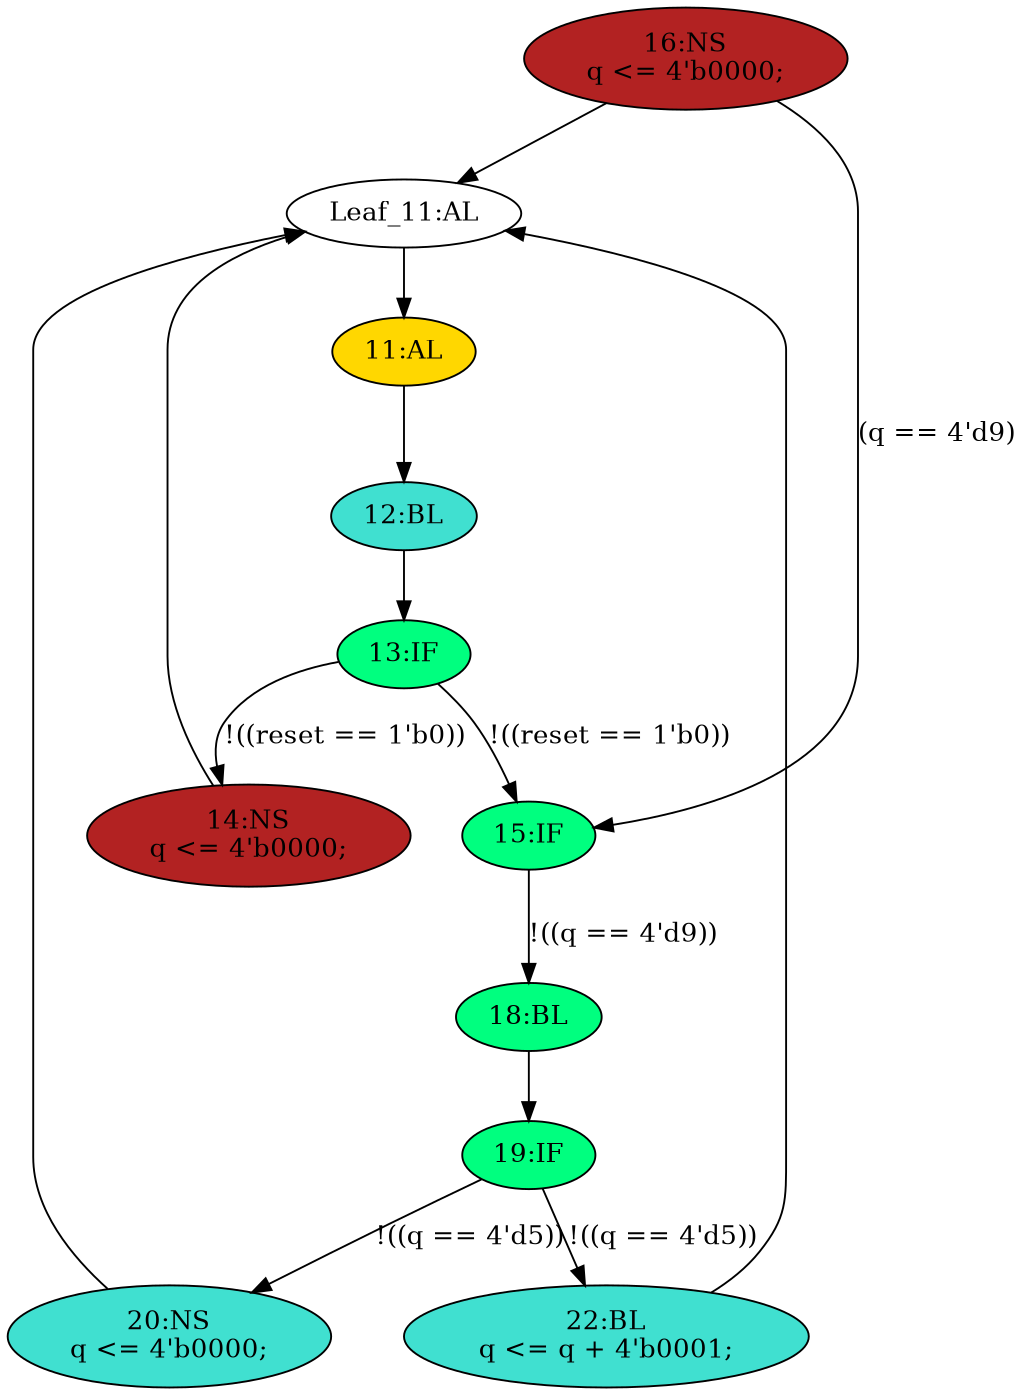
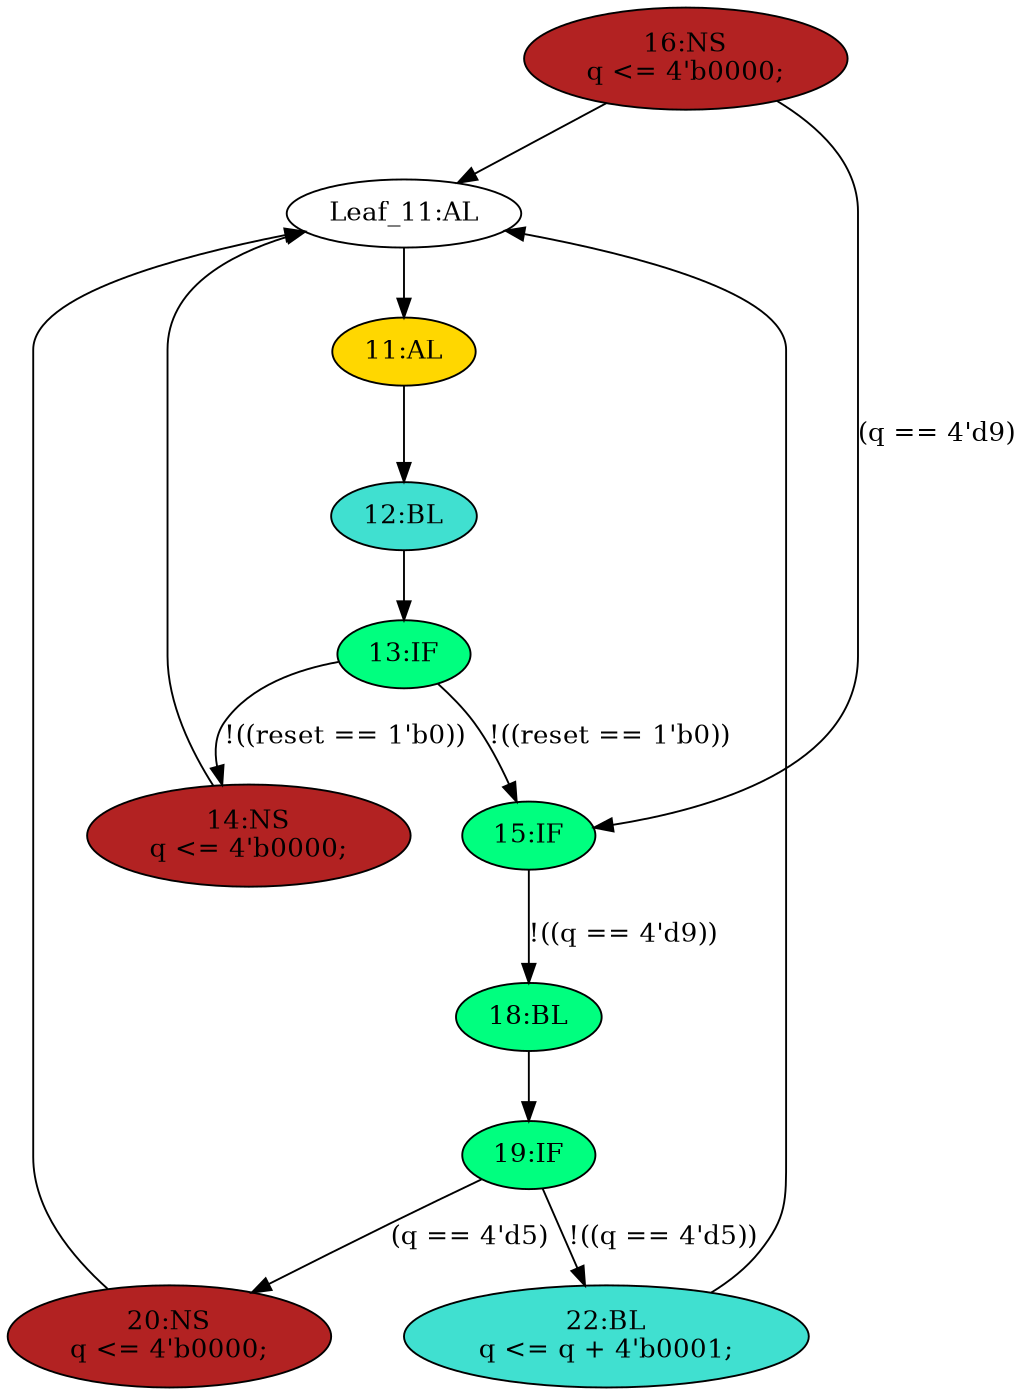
  strict digraph {
    node [fillcolor=springgreen statements="[]" style=filled typ=NonblockingSubstitution]
    edge [cond="[]" lineno=None]
    n1 [ast="<pyverilog.vparser.ast.NonblockingSubstitution object at 0x7f0158ecee90>" fillcolor=firebrick label="16:NS\nq <= 4'b0000;" statements="[<pyverilog.vparser.ast.NonblockingSubstitution object at 0x7f0158ecee90>]"]
    n2 [def_var="['q']" label="Leaf_11:AL" fillcolor="" statements="" style="" typ=""]
    n3 [ast="<pyverilog.vparser.ast.IfStatement object at 0x7f0158ece290>" label="15:IF" typ=IfStatement]
    n4 [ast="<pyverilog.vparser.ast.Always object at 0x7f0158f31550>" clk_sens=True fillcolor=gold label="11:AL" sens="['clk', 'reset']" typ=Always use_var="['reset', 'q']"]
    n5 [ast="<pyverilog.vparser.ast.Block object at 0x7f0158fb50d0>" fillcolor=turquoise label="12:BL" typ=Block]
    n6 [ast="<pyverilog.vparser.ast.Block object at 0x7f0158f31050>" fillcolor=turquoise label="22:BL\nq <= q + 4'b0001;" statements="[<pyverilog.vparser.ast.NonblockingSubstitution object at 0x7f0158f26950>]" typ=Block]
    n7 [ast="<pyverilog.vparser.ast.IfStatement object at 0x7f0158f3d610>" label="19:IF" typ=IfStatement]
-   n8 [ast="<pyverilog.vparser.ast.NonblockingSubstitution object at 0x7f0158f3d6d0>" fillcolor=turquoise label="20:NS\nq <= 4'b0000;" statements="[<pyverilog.vparser.ast.NonblockingSubstitution object at 0x7f0158f3d6d0>]"]
+   n8 [ast="<pyverilog.vparser.ast.NonblockingSubstitution object at 0x7f0158f3d6d0>" fillcolor=firebrick label="20:NS\nq <= 4'b0000;" statements="[<pyverilog.vparser.ast.NonblockingSubstitution object at 0x7f0158f3d6d0>]"]
    n9 [ast="<pyverilog.vparser.ast.Block object at 0x7f0158ececd0>" label="18:BL" typ=Block]
    n10 [ast="<pyverilog.vparser.ast.IfStatement object at 0x7f0158ed6810>" label="13:IF" typ=IfStatement]
    n11 [ast="<pyverilog.vparser.ast.NonblockingSubstitution object at 0x7f0158ed6750>" fillcolor=firebrick label="14:NS\nq <= 4'b0000;" statements="[<pyverilog.vparser.ast.NonblockingSubstitution object at 0x7f0158ed6750>]"]
    n1 -> n2
    n1 -> n3 [cond="['q']" label="(q == 4'd9)" lineno=15]
    n2 -> n4 [cond="" lineno=""]
    n3 -> n9 [cond="['q']" label="!((q == 4'd9))" lineno=15]
    n4 -> n5
    n5 -> n10
    n6 -> n2
    n7 -> n6 [cond="['q']" label="!((q == 4'd5))" lineno=19]
-   n7 -> n8 [cond="['q']" label="!((q == 4'd5))" lineno=19]
+   n7 -> n8 [cond="['q']" label="(q == 4'd5)" lineno=19]
    n8 -> n2
    n9 -> n7
    n10 -> n3 [cond="['reset']" label="!((reset == 1'b0))" lineno=13]
    n10 -> n11 [cond="['reset']" label="!((reset == 1'b0))" lineno=13]
    n11 -> n2
  }
